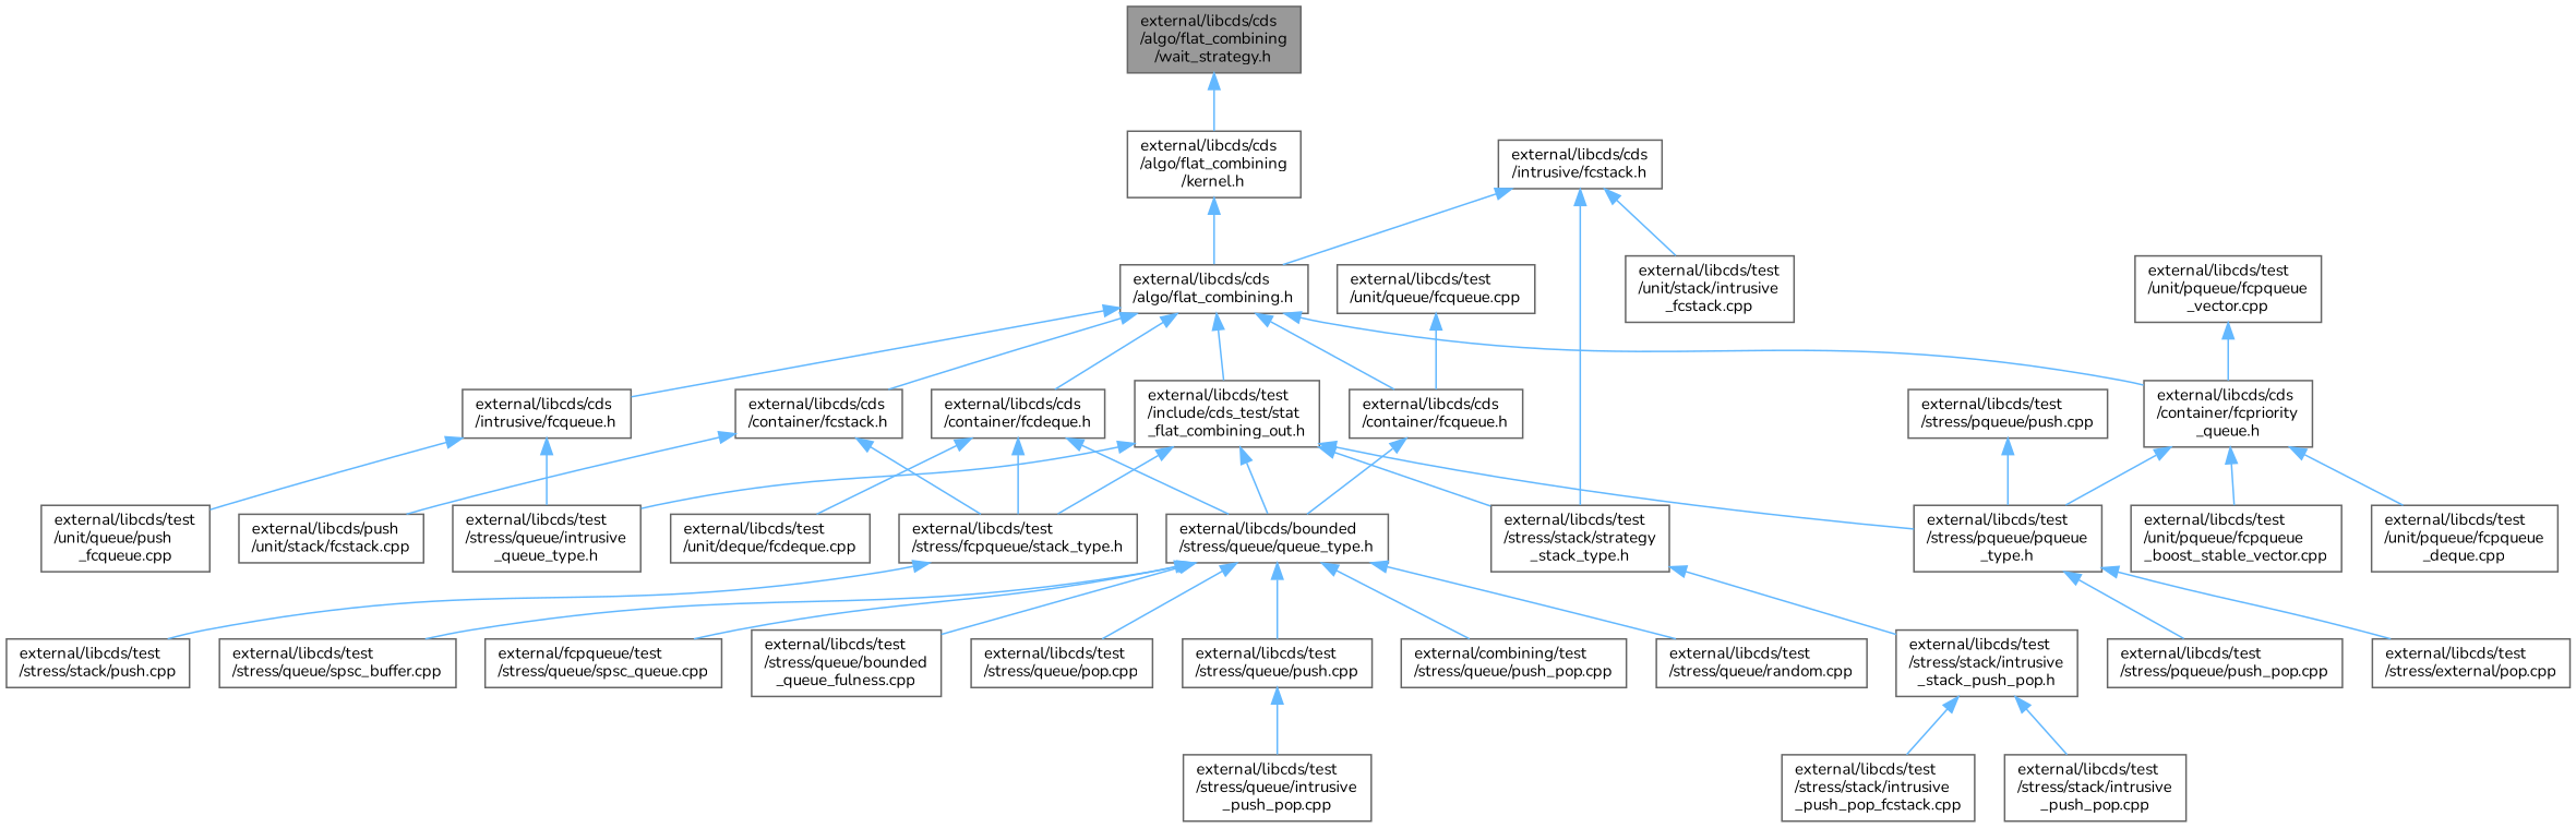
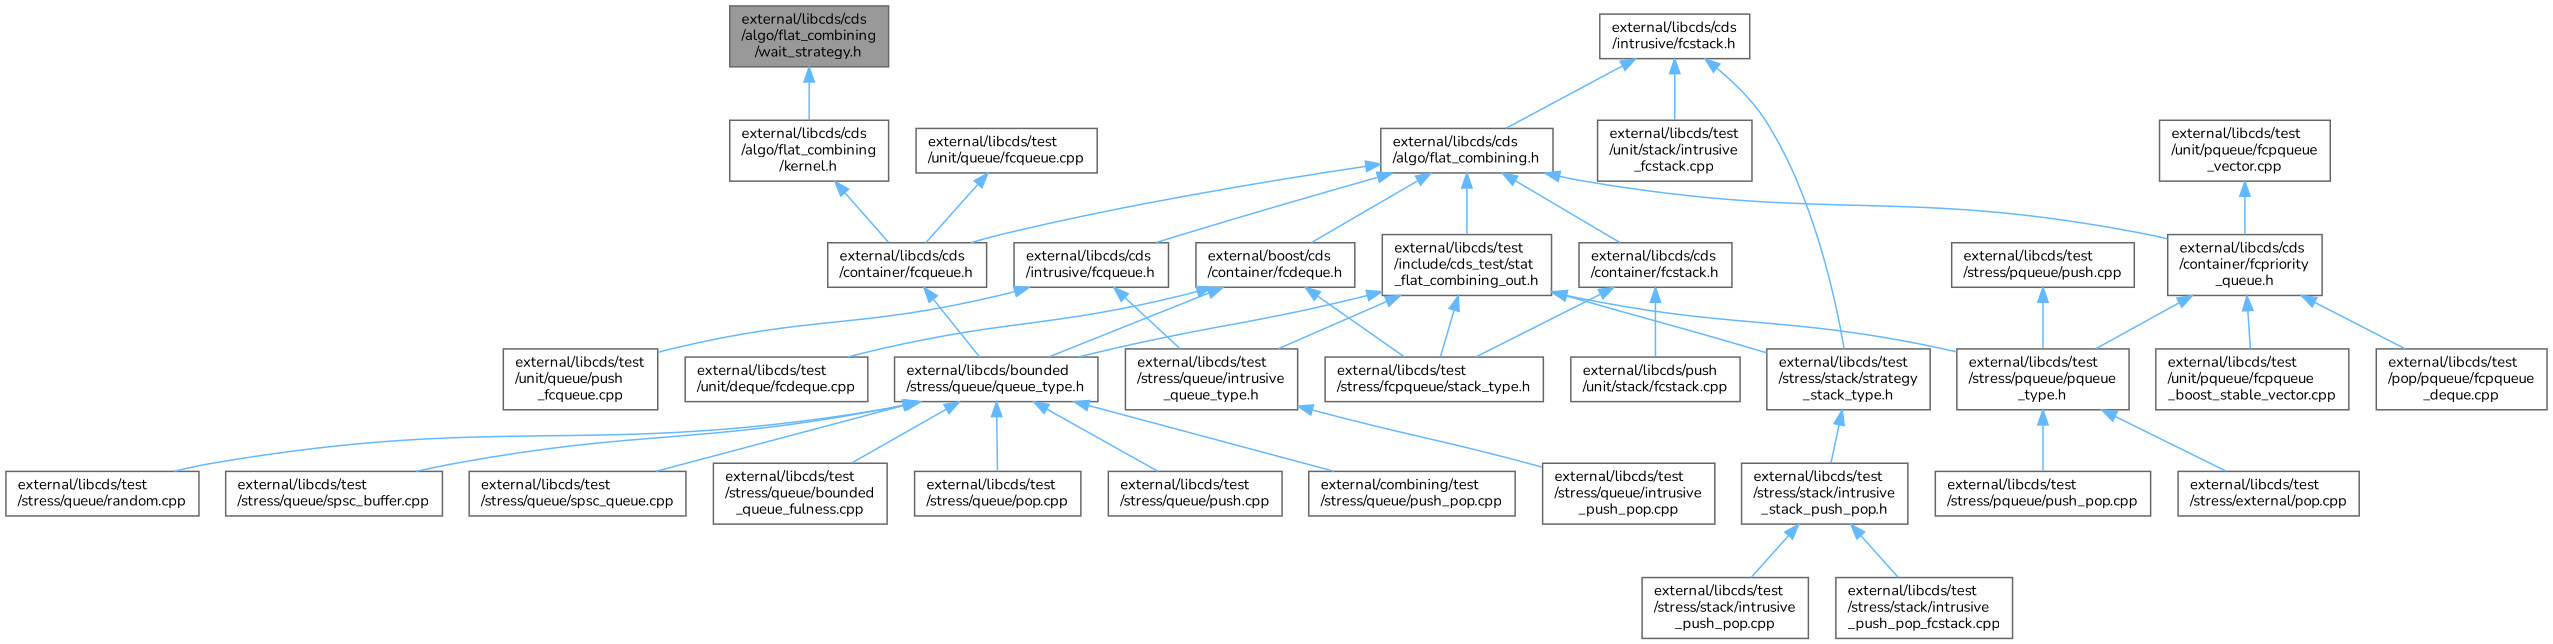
  digraph {
    fontname=Nunito
    node [color=grey40 fillcolor=white fontname=Nunito fontsize=10 shape=box style=filled]
    edge [color=steelblue1 dir=back fontname=Nunito fontsize=10 labelfontname=Helvetica labelfontsize=10 style=solid]
    n1 [color=gray40 fillcolor=grey60 fontcolor=black height=0.2 label="external/libcds/cds\l/algo/flat_combining\l/wait_strategy.h" width=0.4]
    n2 [height=0.2 label="external/libcds/cds\l/algo/flat_combining\l/kernel.h" width=0.4]
    n3 [height=0.2 label="external/libcds/cds\l/algo/flat_combining.h" width=0.4]
-   n4 [height=0.2 label="external/libcds/cds\l/container/fcdeque.h" width=0.4]
+   n4 [height=0.2 label="external/boost/cds\l/container/fcdeque.h" width=0.4]
    n5 [height=0.2 label="external/libcds/cds\l/container/fcpriority\l_queue.h" width=0.4]
    n6 [height=0.2 label="external/libcds/cds\l/container/fcqueue.h" width=0.4]
    n7 [height=0.2 label="external/libcds/cds\l/container/fcstack.h" width=0.4]
    n8 [height=0.2 label="external/libcds/cds\l/intrusive/fcqueue.h" width=0.4]
    n9 [height=0.2 label="external/libcds/test\l/include/cds_test/stat\l_flat_combining_out.h" width=0.4]
    n10 [height=0.2 label="external/libcds/bounded\l/stress/queue/queue_type.h" width=0.4]
    n11 [height=0.2 label="external/libcds/test\l/stress/fcpqueue/stack_type.h" width=0.4]
    n12 [height=0.2 label="external/libcds/test\l/unit/deque/fcdeque.cpp" width=0.4]
    n13 [height=0.2 label="external/libcds/test\l/stress/pqueue/pqueue\l_type.h" width=0.4]
    n14 [height=0.2 label="external/libcds/test\l/unit/pqueue/fcpqueue\l_boost_stable_vector.cpp" width=0.4]
-   n15 [height=0.2 label="external/libcds/test\l/unit/pqueue/fcpqueue\l_deque.cpp" width=0.4]
+   n15 [height=0.2 label="external/libcds/test\l/pop/pqueue/fcpqueue\l_deque.cpp" width=0.4]
    n16 [height=0.2 label="external/libcds/push\l/unit/stack/fcstack.cpp" width=0.4]
    n17 [height=0.2 label="external/libcds/test\l/stress/queue/intrusive\l_queue_type.h" width=0.4]
    n18 [height=0.2 label="external/libcds/test\l/unit/queue/push\l_fcqueue.cpp" width=0.4]
    n19 [height=0.2 label="external/libcds/cds\l/intrusive/fcstack.h" width=0.4]
    n20 [height=0.2 label="external/libcds/test\l/stress/stack/strategy\l_stack_type.h" width=0.4]
    n21 [height=0.2 label="external/libcds/test\l/unit/stack/intrusive\l_fcstack.cpp" width=0.4]
    n22 [height=0.2 label="external/libcds/test\l/stress/queue/bounded\l_queue_fulness.cpp" width=0.4]
    n23 [height=0.2 label="external/libcds/test\l/stress/queue/pop.cpp" width=0.4]
    n24 [height=0.2 label="external/libcds/test\l/stress/queue/push.cpp" width=0.4]
    n25 [height=0.2 label="external/combining/test\l/stress/queue/push_pop.cpp" width=0.4]
    n26 [height=0.2 label="external/libcds/test\l/stress/queue/random.cpp" width=0.4]
    n27 [height=0.2 label="external/libcds/test\l/stress/queue/spsc_buffer.cpp" width=0.4]
-   n28 [height=0.2 label="external/fcpqueue/test\l/stress/queue/spsc_queue.cpp" width=0.4]
-   n29 [height=0.2 label="external/libcds/test\l/stress/stack/push.cpp" width=0.4]
+   n28 [height=0.2 label="external/libcds/test\l/stress/queue/spsc_queue.cpp" width=0.4]
    n30 [height=0.2 label="external/libcds/test\l/stress/external/pop.cpp" width=0.4]
    n31 [height=0.2 label="external/libcds/test\l/stress/pqueue/push_pop.cpp" width=0.4]
    n32 [height=0.2 label="external/libcds/test\l/unit/pqueue/fcpqueue\l_vector.cpp" width=0.4]
    n33 [height=0.2 label="external/libcds/test\l/stress/pqueue/push.cpp" width=0.4]
    n34 [height=0.2 label="external/libcds/test\l/unit/queue/fcqueue.cpp" width=0.4]
    n35 [height=0.2 label="external/libcds/test\l/stress/queue/intrusive\l_push_pop.cpp" width=0.4]
    n36 [height=0.2 label="external/libcds/test\l/stress/stack/intrusive\l_stack_push_pop.h" width=0.4]
    n37 [height=0.2 label="external/libcds/test\l/stress/stack/intrusive\l_push_pop.cpp" width=0.4]
    n38 [height=0.2 label="external/libcds/test\l/stress/stack/intrusive\l_push_pop_fcstack.cpp" width=0.4]
    n1 -> n2
-   n2 -> n3
+   n2 -> n6
    n3 -> n4
    n3 -> n5
    n3 -> n6
    n3 -> n7
    n3 -> n8
    n3 -> n9
    n4 -> n10
    n4 -> n11
    n4 -> n12
    n5 -> n13
    n5 -> n14
    n5 -> n15
    n6 -> n10
    n7 -> n11
    n7 -> n16
    n8 -> n17
    n8 -> n18
    n9 -> n10
    n9 -> n11
    n9 -> n13
    n9 -> n17
    n9 -> n20
    n10 -> n22
    n10 -> n23
    n10 -> n24
    n10 -> n25
    n10 -> n26
    n10 -> n27
    n10 -> n28
-   n11 -> n29
    n13 -> n30
    n13 -> n31
-   n24 -> n35
+   n17 -> n35
    n19 -> n3
    n19 -> n20
    n19 -> n21
    n20 -> n36
    n32 -> n5
    n33 -> n13
    n34 -> n6
    n36 -> n37
    n36 -> n38
  }
